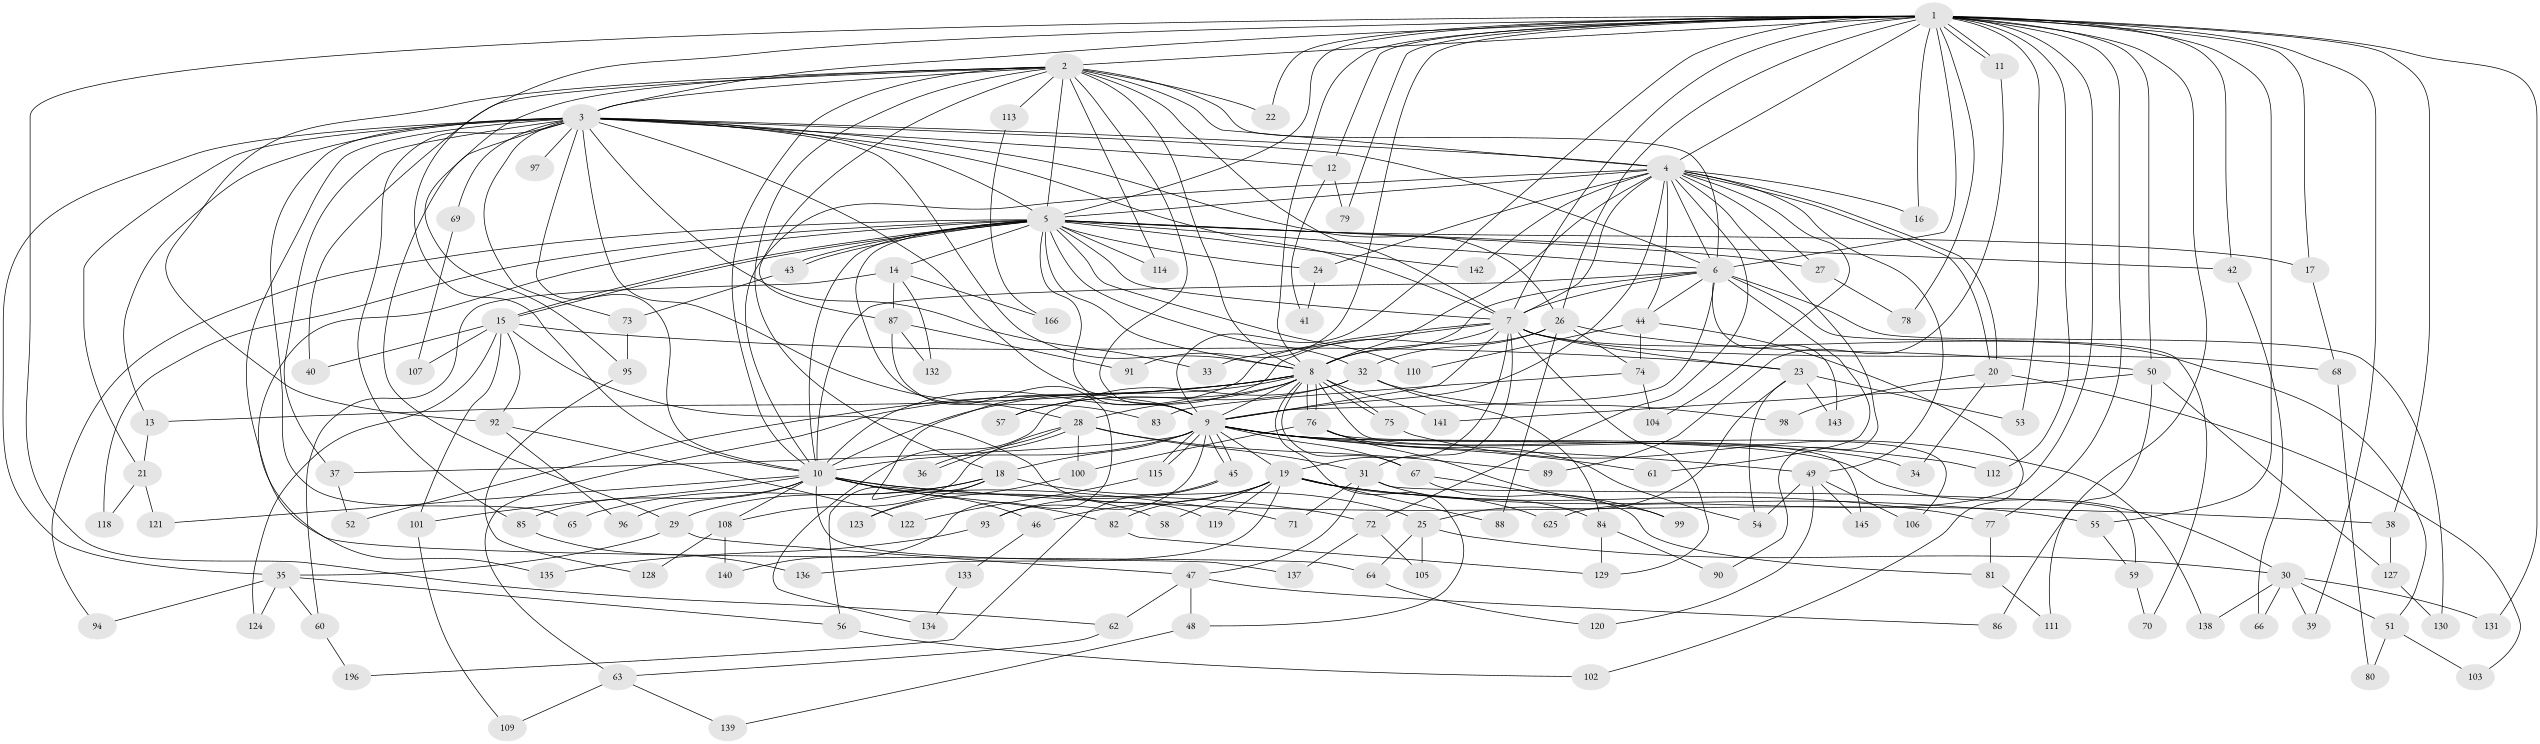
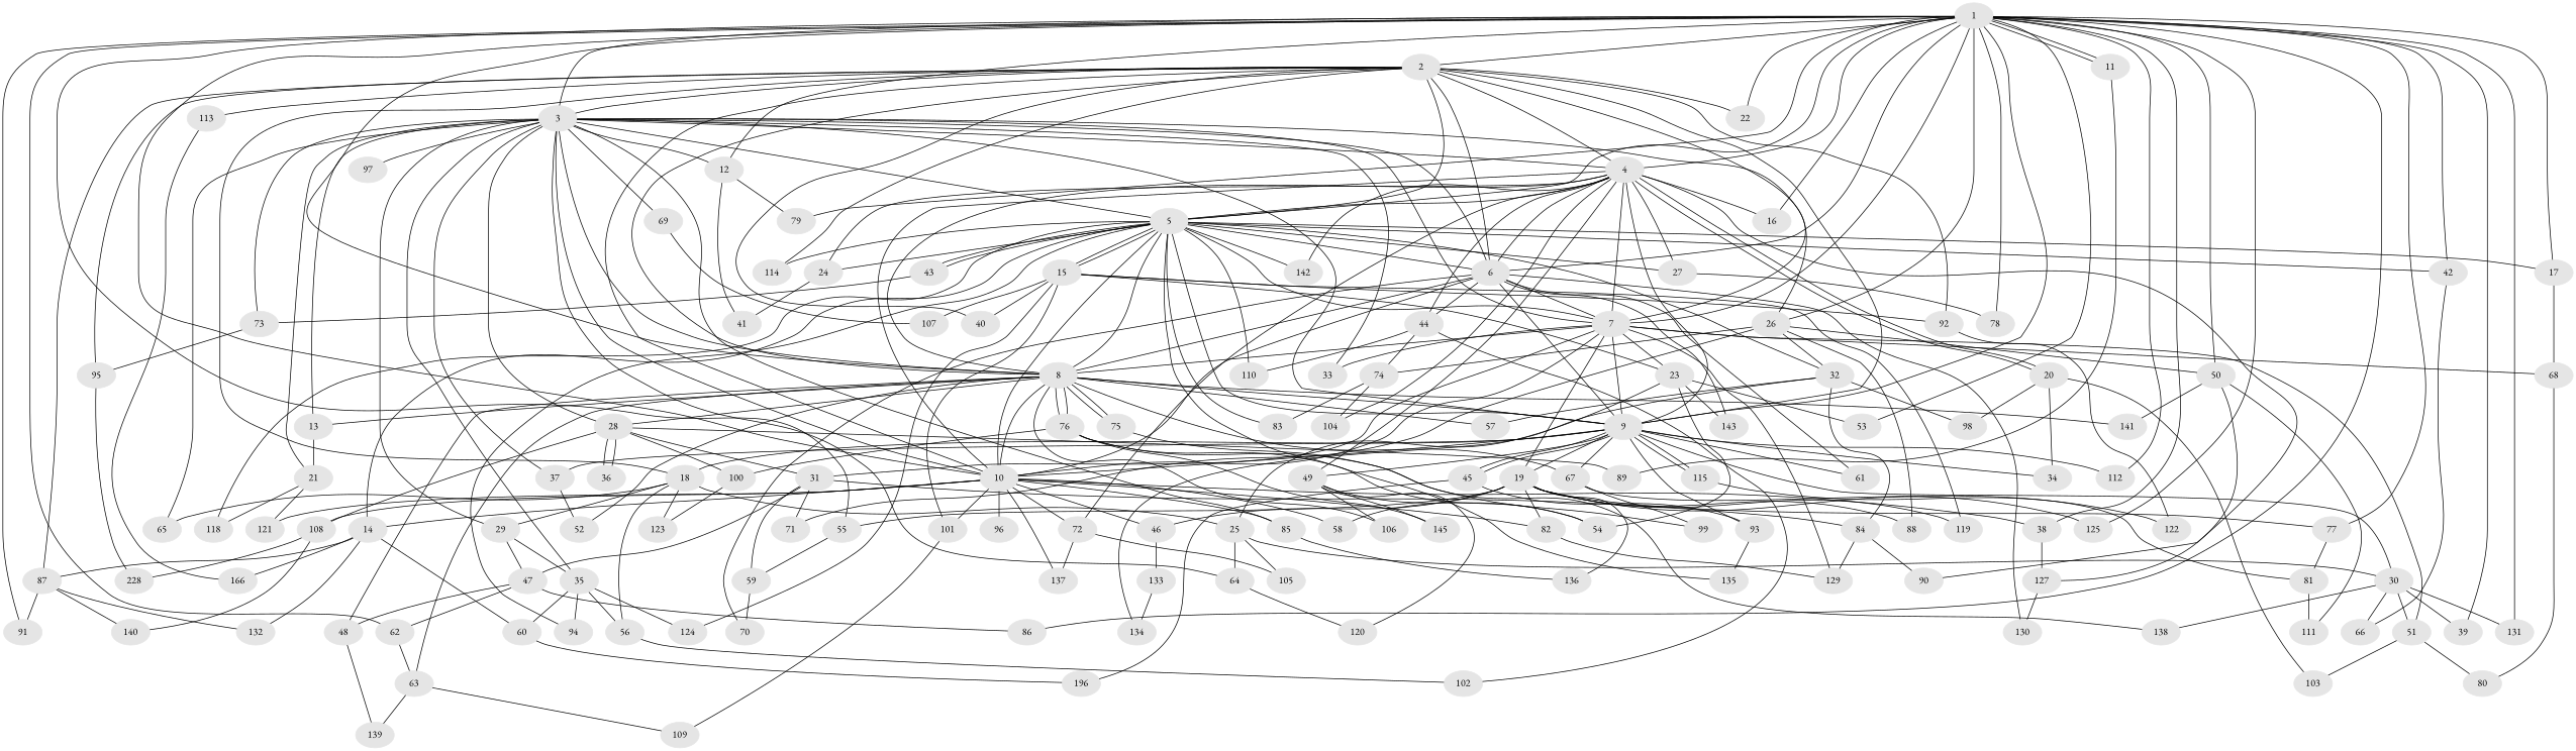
  graph {
    fontname="EB Garamond"
    node [color=gray90 fontname="EB Garamond" style=filled]
    edge [fontname="EB Garamond"]
    1
    2
    3
    4
    5
    6
    7
    8
    9
    10
    11
    12
    16
    17
    22
    26
    38
    39
    42
    50
    53
    55
    62
    77
    78
    79
    86
    91
    112
-   125 [label=625]
+   125
    131
    18
    40
    87
    92
    95
    113
    114
    69
    13
    21
    28
    29
    33
    35
    37
    64
    65
    73
    85
    97
    20
    24
    27
    44
    49
    72
    90
    104
    142
    14
    15
    32
    43
    83
    94
    110
    118
    135
    61
    70
    130
    143
    19
    23
    31
    51
    68
    129
    48
    52
    57
    63
    67
    75
    76
    106
    141
    30
    34
    45
    93
    115
    46
    58
    82
    96
    101
    108
    121
    137
    89
    41
    88
    71
    74
    127
    66
    111
    59
    107
    81
    25
    56
    123
    132
    140
    122
-   128
+   128 [label=228]
    n120 [label=166]
    36
    100
    47
    60
    124
    120
    136
    98
    103
    102
    54
    145
    105
    119
    84
    134
    80
    139
    109
    99
    138
    n142 [label=196]
    133
    1 -- 2
    1 -- 3
    1 -- 4
    1 -- 5
    1 -- 6
    1 -- 7
    1 -- 8
    1 -- 9
    1 -- 10
    1 -- 11
    1 -- 11
    1 -- 12
    1 -- 16
    1 -- 17
    1 -- 22
    1 -- 26
    1 -- 38
    1 -- 39
    1 -- 42
    1 -- 50
    1 -- 53
    1 -- 55
    1 -- 62
    1 -- 77
    1 -- 78
    1 -- 79
    1 -- 86
    1 -- 91
    1 -- 112
    1 -- 125
    1 -- 131
    2 -- 3
    2 -- 4
    2 -- 5
    2 -- 6
    2 -- 7
    2 -- 8
    2 -- 9
    2 -- 10
    2 -- 22
    2 -- 18
    2 -- 40
    2 -- 87
    2 -- 92
    2 -- 95
    2 -- 113
    2 -- 114
    3 -- 4
    3 -- 5
    3 -- 6
    3 -- 7
    3 -- 8
    3 -- 9
    3 -- 10
    3 -- 12
    3 -- 26
    3 -- 69
    3 -- 13
    3 -- 21
    3 -- 28
    3 -- 29
    3 -- 33
    3 -- 35
    3 -- 37
    3 -- 64
    3 -- 65
    3 -- 73
    3 -- 85
    3 -- 97
    4 -- 5
    4 -- 6
    4 -- 7
    4 -- 8
    4 -- 9
    4 -- 10
    4 -- 16
    4 -- 20
    4 -- 20
    4 -- 24
    4 -- 27
    4 -- 44
    4 -- 49
    4 -- 72
    4 -- 90
    4 -- 104
    4 -- 142
    5 -- 6
    5 -- 7
    5 -- 8
    5 -- 9
    5 -- 10
    5 -- 17
    5 -- 42
    5 -- 114
    5 -- 24
    5 -- 27
    5 -- 142
    5 -- 14
    5 -- 15
    5 -- 15
    5 -- 32
    5 -- 43
    5 -- 43
    5 -- 83
    5 -- 94
    5 -- 110
    5 -- 118
    5 -- 135
    6 -- 7
    6 -- 8
    6 -- 9
    6 -- 10
    6 -- 44
    6 -- 61
    6 -- 70
    6 -- 130
    6 -- 143
    7 -- 8
    7 -- 9
    7 -- 10
    7 -- 33
    7 -- 19
    7 -- 23
    7 -- 31
    7 -- 51
    7 -- 68
    7 -- 129
    8 -- 9
    8 -- 10
    8 -- 13
    8 -- 28
    8 -- 48
    8 -- 52
    8 -- 57
    8 -- 63
    8 -- 67
    8 -- 75
    8 -- 75
    8 -- 76
    8 -- 76
    8 -- 106
    8 -- 141
    9 -- 10
    9 -- 112
    9 -- 18
    9 -- 37
    9 -- 49
    9 -- 61
    9 -- 19
    9 -- 67
    9 -- 30
    9 -- 34
    9 -- 45
    9 -- 45
    9 -- 93
    9 -- 115
    9 -- 115
    10 -- 38
    10 -- 85
    10 -- 72
+   10 -- 14
    10 -- 46
    10 -- 58
    10 -- 82
    10 -- 96
    10 -- 101
    10 -- 108
    10 -- 121
    10 -- 137
    11 -- 89
    12 -- 79
    12 -- 41
    17 -- 68
    26 -- 50
    26 -- 32
    26 -- 88
    26 -- 71
    26 -- 74
    38 -- 127
    42 -- 66
    50 -- 141
    50 -- 127
    50 -- 111
    55 -- 59
    62 -- 63
    77 -- 81
    18 -- 29
    18 -- 65
    18 -- 25
    18 -- 56
    18 -- 123
    87 -- 91
    87 -- 132
    87 -- 140
-   92 -- 96
    92 -- 122
    95 -- 128
    113 -- n120
    69 -- 107
    13 -- 21
    21 -- 118
    21 -- 121
    28 -- 31
    28 -- 108
    28 -- 89
    28 -- 36
    28 -- 36
    28 -- 100
    29 -- 35
    29 -- 47
    35 -- 94
    35 -- 56
    35 -- 60
    35 -- 124
    37 -- 52
    64 -- 120
    73 -- 95
    85 -- 136
    20 -- 34
    20 -- 98
    20 -- 103
    24 -- 41
    27 -- 78
    44 -- 110
    44 -- 74
    44 -- 102
    49 -- 106
    49 -- 120
    49 -- 54
    49 -- 145
    72 -- 137
    72 -- 105
    14 -- 87
    14 -- 132
    14 -- n120
    14 -- 60
    15 -- 40
    15 -- 92
    15 -- 23
    15 -- 101
    15 -- 107
    15 -- 124
    15 -- 119
    32 -- 57
    32 -- 98
    32 -- 84
    32 -- 134
    43 -- 73
    19 -- 55
    19 -- 77
    19 -- 125
    19 -- 46
    19 -- 58
    19 -- 82
    19 -- 88
    19 -- 136
    19 -- 119
    23 -- 53
    23 -- 143
    23 -- 25
    23 -- 54
    31 -- 71
    31 -- 59
    31 -- 47
    31 -- 84
    51 -- 103
    51 -- 80
    68 -- 80
    48 -- 139
    63 -- 139
    63 -- 109
    67 -- 81
    67 -- 99
    75 -- 138
    76 -- 100
    76 -- 54
    76 -- 145
    76 -- 99
    30 -- 39
    30 -- 131
    30 -- 51
    30 -- 66
    30 -- 138
    45 -- 93
    45 -- n142
    93 -- 135
    115 -- 122
    46 -- 133
    82 -- 129
    101 -- 109
    108 -- 140
    108 -- 128
    74 -- 104
    74 -- 83
    127 -- 130
    59 -- 70
    81 -- 111
    25 -- 64
    25 -- 30
    25 -- 105
    56 -- 102
    100 -- 123
    47 -- 62
    47 -- 86
    47 -- 48
    60 -- n142
    84 -- 90
    84 -- 129
    133 -- 134
  }
